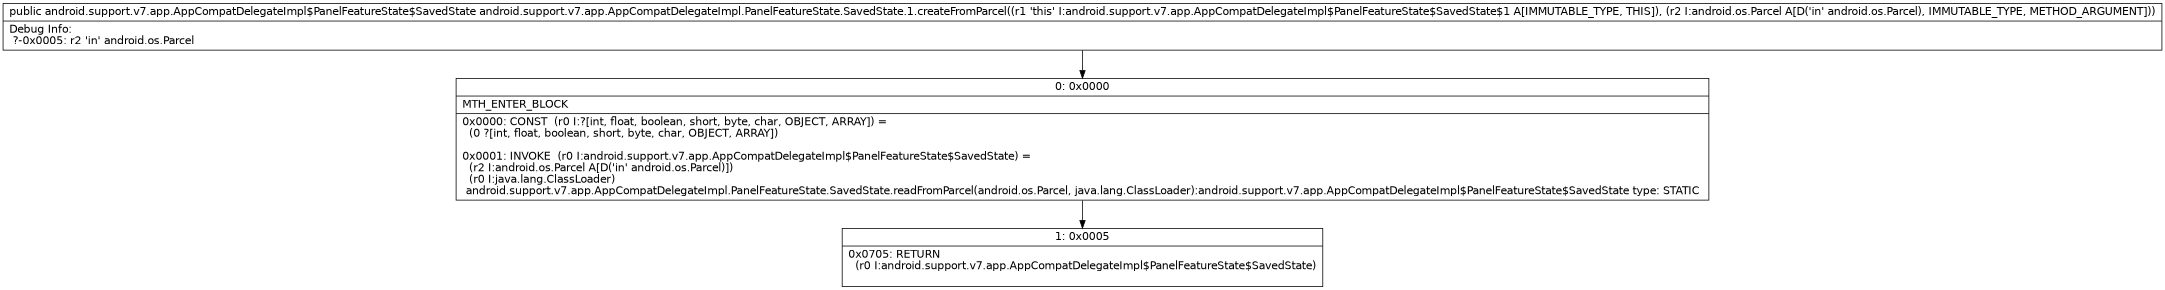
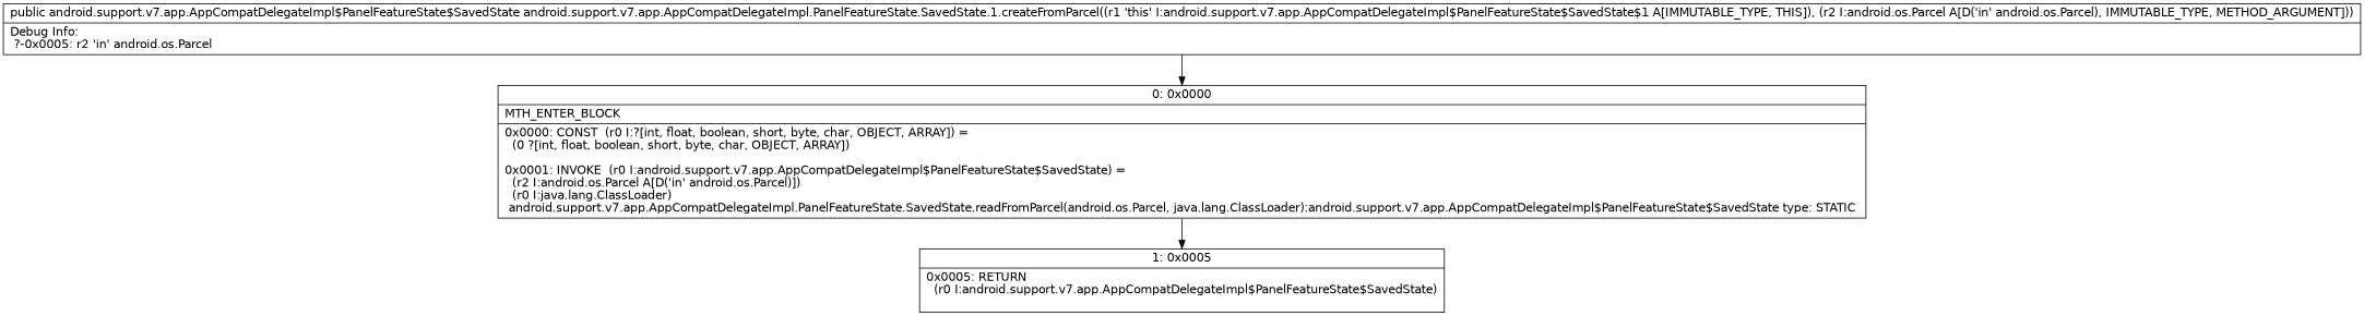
  digraph {
    fontname="DejaVu Sans"
    node [shape=record fontname="DejaVu Sans"]
    edge [fontname="DejaVu Sans"]
    n1 [label="{0\:\ 0x0000|MTH_ENTER_BLOCK\l|0x0000: CONST  (r0 I:?[int, float, boolean, short, byte, char, OBJECT, ARRAY]) = \l  (0 ?[int, float, boolean, short, byte, char, OBJECT, ARRAY])\l \l0x0001: INVOKE  (r0 I:android.support.v7.app.AppCompatDelegateImpl$PanelFeatureState$SavedState) = \l  (r2 I:android.os.Parcel A[D('in' android.os.Parcel)])\l  (r0 I:java.lang.ClassLoader)\l android.support.v7.app.AppCompatDelegateImpl.PanelFeatureState.SavedState.readFromParcel(android.os.Parcel, java.lang.ClassLoader):android.support.v7.app.AppCompatDelegateImpl$PanelFeatureState$SavedState type: STATIC \l}"]
-   n2 [label="{1\:\ 0x0005|0x0705: RETURN  \l  (r0 I:android.support.v7.app.AppCompatDelegateImpl$PanelFeatureState$SavedState)\l \l}"]
+   n2 [label="{1\:\ 0x0005|0x0005: RETURN  \l  (r0 I:android.support.v7.app.AppCompatDelegateImpl$PanelFeatureState$SavedState)\l \l}"]
    n3 [label="{public android.support.v7.app.AppCompatDelegateImpl$PanelFeatureState$SavedState android.support.v7.app.AppCompatDelegateImpl.PanelFeatureState.SavedState.1.createFromParcel((r1 'this' I:android.support.v7.app.AppCompatDelegateImpl$PanelFeatureState$SavedState$1 A[IMMUTABLE_TYPE, THIS]), (r2 I:android.os.Parcel A[D('in' android.os.Parcel), IMMUTABLE_TYPE, METHOD_ARGUMENT]))  | Debug Info:\l  ?\-0x0005: r2 'in' android.os.Parcel\l}"]
    n1 -> n2
    n3 -> n1
  }
